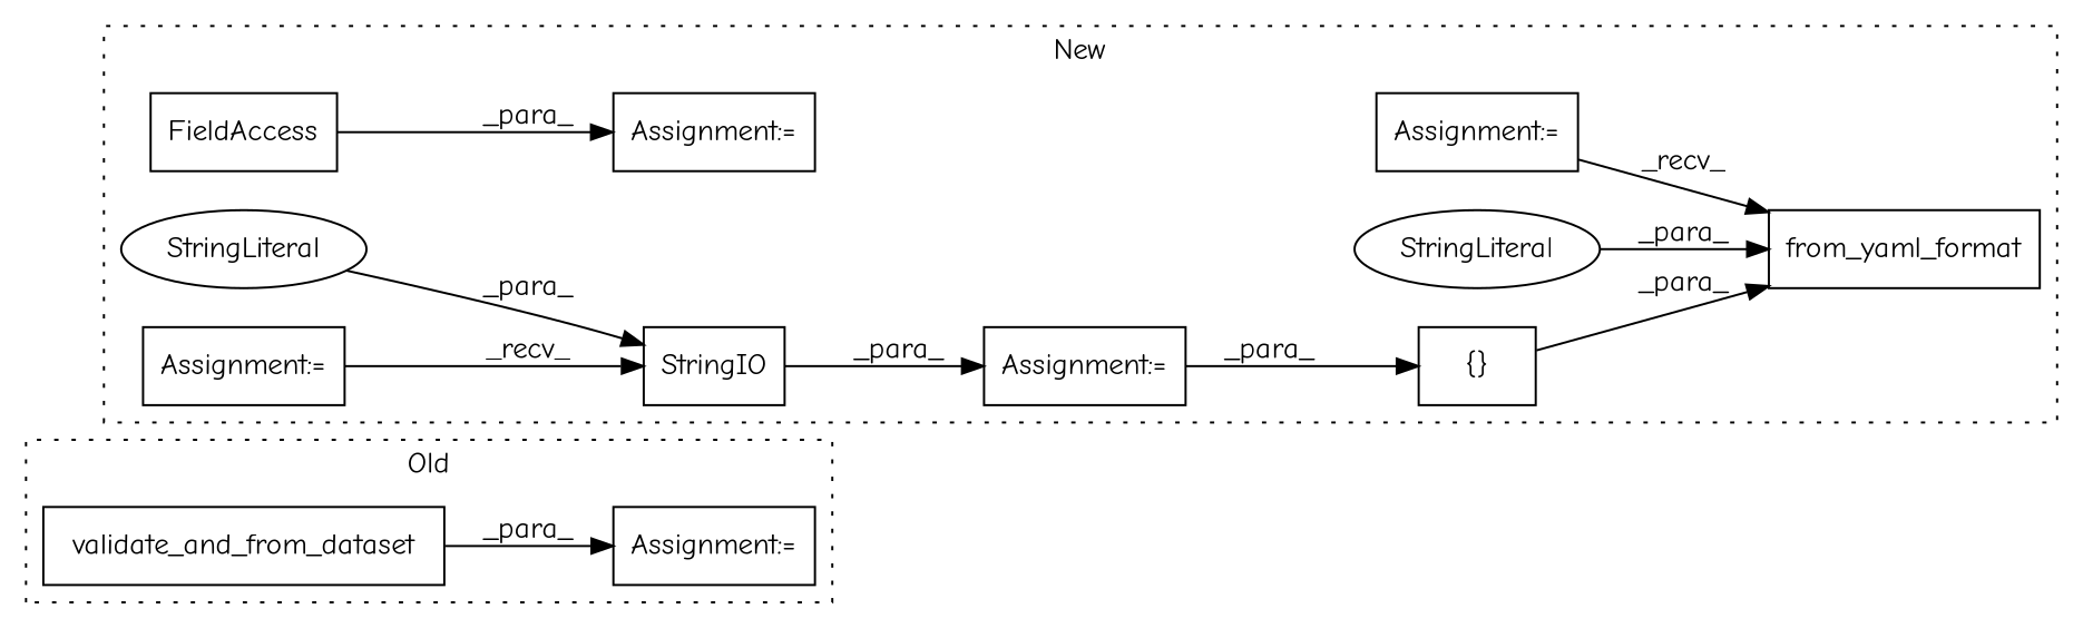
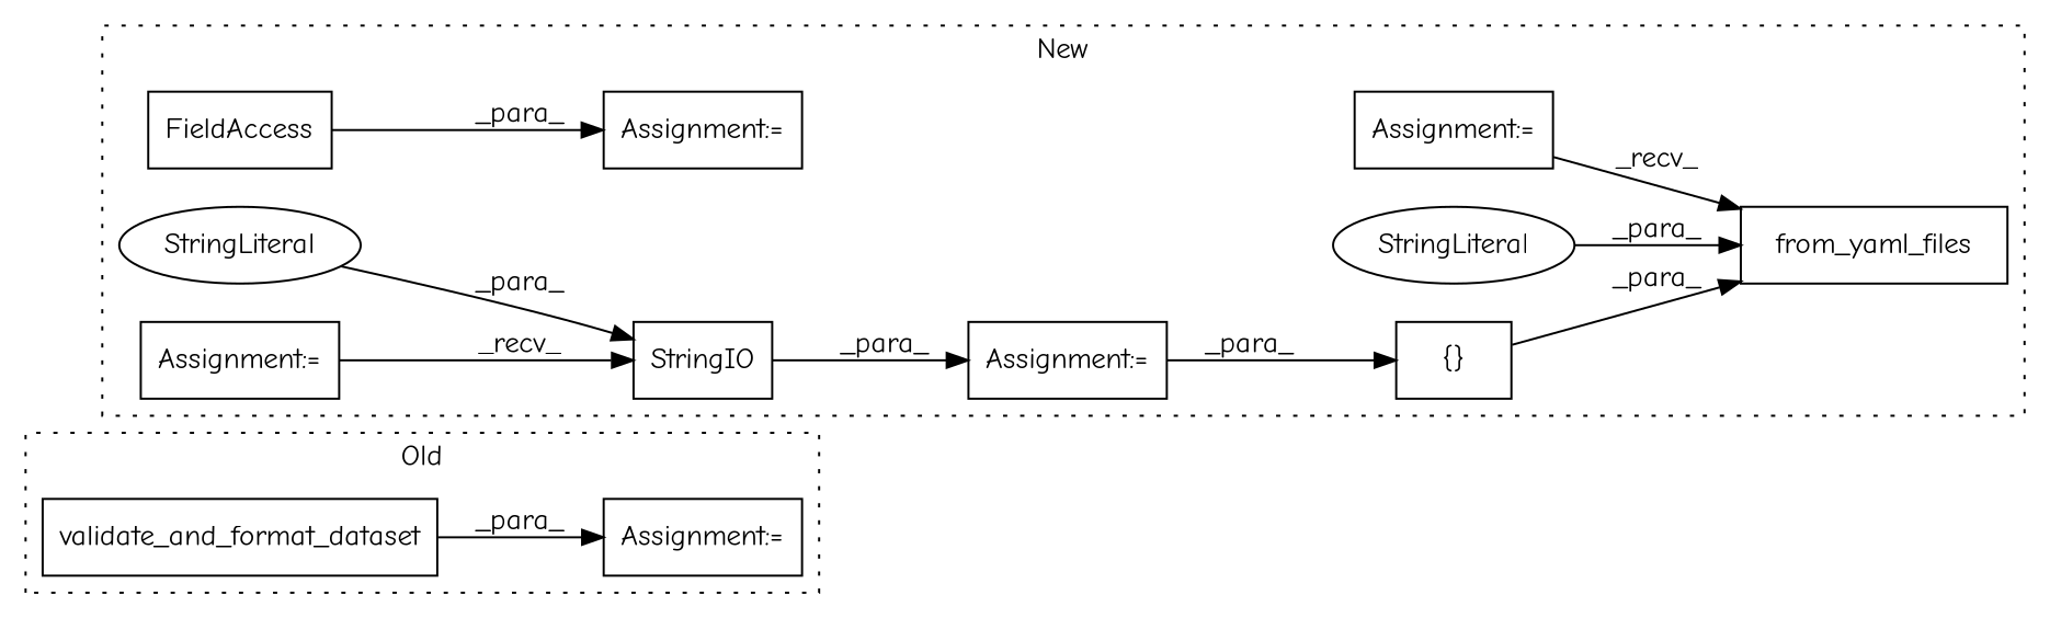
  digraph {
    fontname="Comic Neue"
    rankdir=LR
    node [a=7 fontname="Comic Neue" l=1 shape=box]
    edge [fontname="Comic Neue"]
-   n1 [a=32 l="28,1" label=validate_and_from_dataset s="20014,20049"]
+   n1 [a=32 l="28,1" label=validate_and_format_dataset s="20014,20049"]
    n2 [label="Assignment:=" s=20013]
-   n3 [a=32 l="16,1" label=from_yaml_format s="23412,23458"]
+   n3 [a=32 l="16,1" label=from_yaml_files s="23412,23458"]
    n4 [a=4 l="1,1" label="{}" s="23442,23457"]
    n5 [a=22 l=60 label=FieldAccess s=23404]
    n6 [l=7 label="Assignment:=" s=22605]
    n7 [label="Assignment:=" s=23048]
    n8 [a=45 l=4 label=StringLiteral s=23428 shape=ellipse]
    n9 [label="Assignment:=" s=23403]
    n10 [a=32 l="9,1" label=StringIO s="23052,23389"]
    n11 [a=45 l=328 label=StringLiteral s=23061 shape=ellipse]
    n12 [l=2 label="Assignment:=" s=22625]
    subgraph cluster_1 {
      label=Old
      style=dotted
      n1
      n2
    }
    subgraph cluster_2 {
      label=New
      style=dotted
      n3
      n4
      n5
      n6
      n7
      n8
      n9
      n10
      n11
      n12
    }
    n1 -> n2 [label=_para_]
    n4 -> n3 [label=_para_]
    n5 -> n9 [label=_para_]
    n6 -> n3 [label=_recv_]
    n7 -> n4 [label=_para_]
    n8 -> n3 [label=_para_]
    n10 -> n7 [label=_para_]
    n11 -> n10 [label=_para_]
    n12 -> n10 [label=_recv_]
  }
